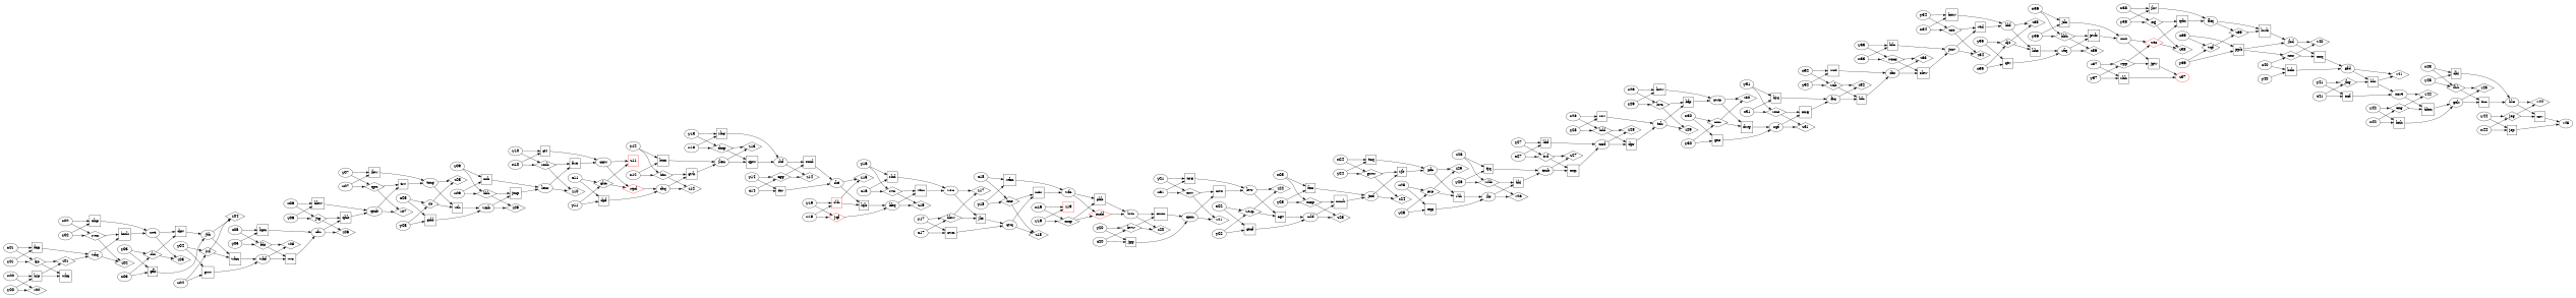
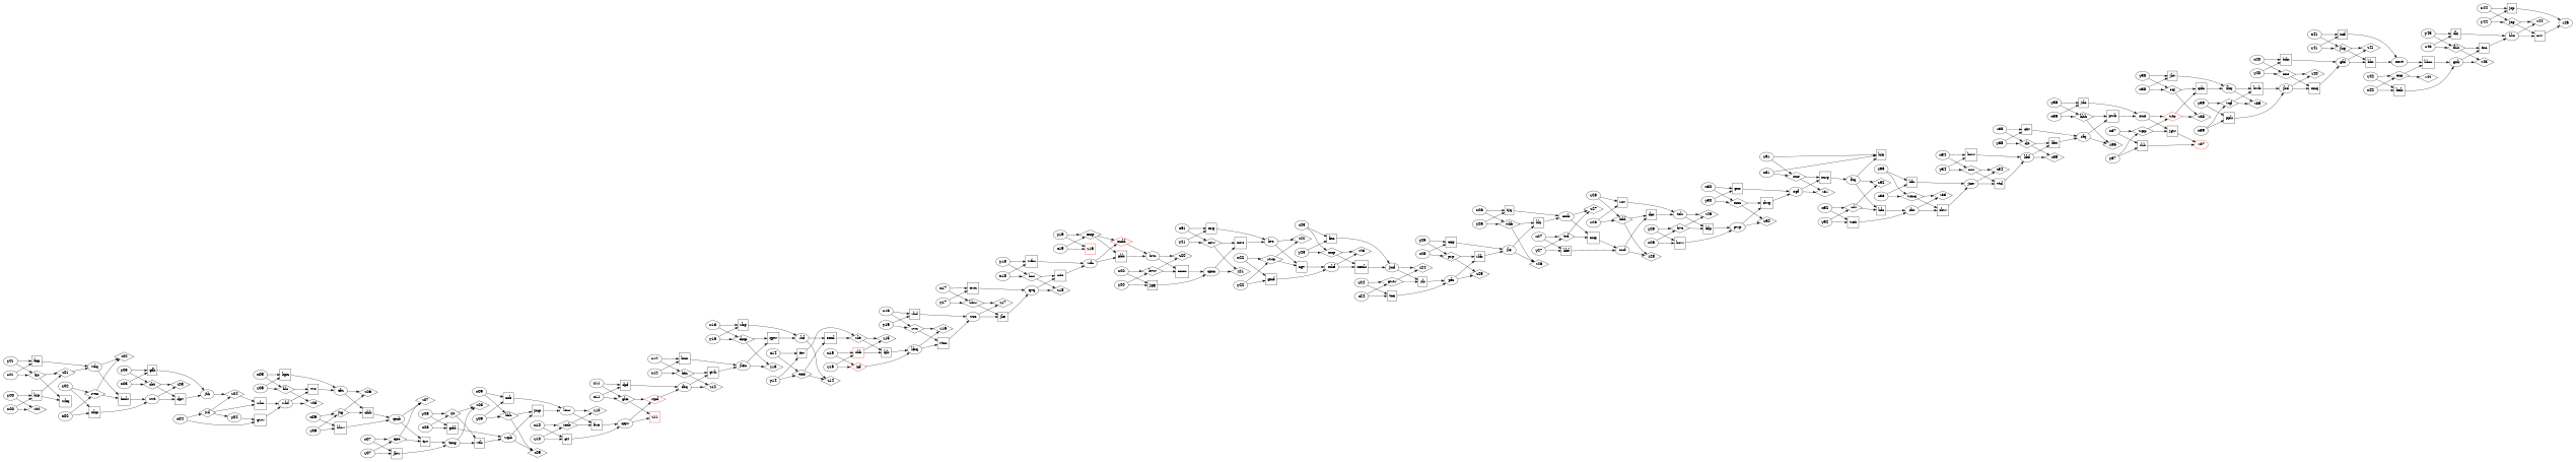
  digraph {
    rankdir=LR
    nnq [shape=square]
    gfd [shape=oval]
    z41 [shape=diamond]
    bbr [shape=square]
    cqg [shape=square]
    jkr [shape=oval]
    hhj [shape=square]
    z26 [shape=diamond]
    fnc [shape=square]
    jmf [shape=oval]
    z24 [shape=diamond]
    rjb [shape=square]
    pwp [shape=oval]
    dwg [shape=square]
    z30 [shape=diamond]
    sgf [shape=oval]
    bfp [shape=square]
    vtd [shape=square]
    khf [shape=oval]
    khs [shape=square]
    z35 [shape=diamond]
    rfq [shape=oval]
    mts [shape=square]
    wfc [shape=oval]
    pbb [shape=square]
    mdd [color=red shape=diamond]
    gvh [shape=square]
    jkm [shape=oval]
    z13 [shape=diamond]
    qpw [shape=square]
    z37 [color=red shape=oval]
    qhk [shape=square]
    qmb [shape=oval]
    z07 [shape=diamond]
    trv [shape=square]
    hwb [shape=square]
    jbd [shape=oval]
    z40 [shape=diamond]
    kdd [shape=diamond]
    z28 [shape=diamond]
    dpr [shape=square]
    tsk [shape=oval]
    sbt [shape=diamond]
    dpv [shape=square]
    z03 [shape=diamond]
    jth [shape=oval]
    z18 [shape=diamond]
    z02 [shape=diamond]
    wmq [shape=diamond]
    z33 [shape=diamond]
    sbw [shape=square]
    jmv [shape=oval]
    ppk [shape=square]
    z22 [shape=diamond]
    tnc [shape=square]
    hks [shape=oval]
    nrv [shape=square]
    z44 [shape=diamond]
    wfm [shape=square]
    gmf [shape=square]
    mkf [shape=oval]
    z23 [shape=diamond]
    mmk [shape=square]
    cmb [shape=oval]
    mqr [shape=square]
    z27 [shape=diamond]
    msf [shape=oval]
    z00 [shape=diamond]
    pwb [shape=square]
    smt [shape=oval]
    jgw [shape=square]
    wts [color=red shape=diamond]
    ncf [shape=square]
    mwt [shape=oval]
    hbm [shape=square]
    z42 [shape=diamond]
    rhf [shape=oval]
    z09 [shape=diamond]
    wrc [shape=oval]
    z17 [shape=diamond]
    jks [shape=square]
    qvq [shape=oval]
    pfc [shape=oval]
    jtg [shape=diamond]
    z06 [shape=diamond]
    z38 [shape=diamond]
    hpn [shape=square]
    cfn [shape=oval]
    nnn [shape=diamond]
    cgv [shape=square]
    jmp [shape=square]
    kmr [shape=oval]
    z10 [shape=diamond]
    fws [shape=square]
    cmp [shape=diamond]
    hvn [shape=oval]
    dbj [shape=square]
    dpf [shape=square]
    dtq [shape=oval]
    z12 [shape=diamond]
    z45 [shape=oval]
    cng [shape=diamond]
    gsk [shape=oval]
    z08 [shape=diamond]
    mcp [shape=diamond]
    whn [shape=square]
    whf [shape=oval]
    vvs [shape=square]
    z05 [shape=diamond]
    kbf [shape=square]
    hfc [shape=square]
    dts [shape=oval]
    z16 [shape=diamond]
    bvr [shape=oval]
    kbb [shape=diamond]
    jdc [shape=square]
    rbg [shape=square]
    smd [shape=square]
    z14 [shape=diamond]
    rkh [shape=square]
    z25 [shape=diamond]
    jsp [shape=square]
    cwn [shape=square]
    hbw [shape=diamond]
    wpd [color=red shape=diamond]
    hnh [shape=square]
    z43 [shape=diamond]
    gwv [shape=square]
    qqw [shape=oval]
    z11 [color=red shape=square]
    fqg [shape=square]
    vdq [shape=oval]
    hmk [shape=square]
    rck [shape=diamond]
    z32 [shape=diamond]
    jqf [color=red shape=diamond]
    kbq [shape=oval]
    vtm [shape=square]
    rhd [shape=square]
    cgg [shape=diamond]
-   rkt [shape=oval]
+   rkt [shape=diamond]
    prp [shape=diamond]
    fkq [shape=oval]
    z39 [shape=diamond]
    jsg [shape=diamond]
    bnn [shape=square]
    tvf [shape=diamond]
    z04 [shape=diamond]
    nhp [shape=square]
    wvt [shape=oval]
    rjs [shape=diamond]
    vth [shape=square]
    wpb [shape=oval]
    gns [shape=square]
    mrg [shape=square]
    z31 [shape=diamond]
    rmb [shape=diamond]
    z21 [shape=diamond]
    wkb [shape=diamond]
    qpm [shape=oval]
    mvs [shape=square]
    rsv [shape=square]
    z29 [shape=diamond]
    hjq [shape=square]
    ftq [shape=oval]
    z01 [shape=diamond]
    hns [shape=diamond]
    tmg [shape=oval]
    rvn [shape=diamond]
    htn [shape=diamond]
    csw [shape=diamond]
    nns [shape=diamond]
    nss [shape=diamond]
    z34 [shape=diamond]
    fhk [shape=diamond]
    fds [shape=diamond]
    kjk [shape=square]
    z15 [shape=diamond]
    jhv [shape=square]
    qtv [shape=square]
    z36 [shape=diamond]
    rvm [shape=diamond]
    dmp [shape=diamond]
    gvj [shape=square]
    wnt [shape=square]
    bvw [shape=diamond]
    cmm [shape=square]
    z20 [shape=diamond]
    rhh [shape=square]
    hjp [shape=square]
    wkq [shape=square]
    jgg [shape=square]
    tjq [shape=square]
    jbw [shape=square]
    kjs [shape=diamond]
    jhg [shape=diamond]
    jvf [shape=diamond]
    gfk [shape=square]
    skh [color=red shape=square]
    hhw [shape=square]
    gkc [shape=diamond]
    qdn [shape=square]
    bfn [shape=square]
    hvc [shape=diamond]
    bsw [shape=square]
    gww [shape=diamond]
    rms [shape=diamond]
    djt [shape=diamond]
    qpc [shape=diamond]
    bnw [shape=square]
    tcq [shape=square]
    gdd [shape=square]
    ttv [shape=square]
    bdn [shape=square]
    vqf [shape=diamond]
    wpp [shape=diamond]
    wwp [shape=diamond]
    csb [shape=square]
    nrg [shape=square]
    sqj [shape=diamond]
    hbh [shape=diamond]
    z19 [color=red shape=square]
    y25
    x25
    y23
    x23
    x28
    y28
    y03
    x03
    y33
    x33
    y39
    x39
    y18
    x18
    y22
    x22
    x00
    y00
    x41
    y41
    x06
    y06
    y05
    x05
    y30
    x30
    x19
    y19
    y43
    x43
    y11
    x11
    y42
    x42
    x27
    y27
    y09
    x09
    y36
    x36
    x13
    y13
    x44
    y44
    x17
    y17
    x04
    y04
    x01
    y01
    y32
    x32
    x15
    y15
    x16
    y16
    x14
    y14
    x12
    y12
    x02
    y02
    y08
    x08
    x10
    y10
    y26
    x26
    x31
    y31
    y21
    n294 [label=x61]
    x40
    y40
    x34
    y34
    y38
    x38
    x35
    y35
    y20
    x20
    y37
    x37
    x07
    y07
    y29
    x29
    y24
    x24
    nnq -> gfd
    gfd -> z41
    gfd -> bbr
    bbr -> mwt
    cqg -> jkr
    jkr -> hhj
    jkr -> z26
    hhj -> cmb
    fnc -> jmf
    jmf -> z24
    jmf -> rjb
    rjb -> pfc
    pwp -> dwg
    pwp -> z30
    dwg -> sgf
    sgf -> mrg
    sgf -> z31
    bfp -> pwp
    vtd -> khf
    khf -> khs
    khf -> z35
    khs -> rfq
    rfq -> pwb
    rfq -> z36
    mts -> wfc
    wfc -> pbb
    wfc -> mdd
    pbb -> hvn
    mdd -> hvn
    gvh -> jkm
    jkm -> z13
    jkm -> qpw
    qpw -> rhf
    qhk -> qmb
    qmb -> z07
    qmb -> trv
    trv -> tmg
    hwb -> jbd
    jbd -> nnq
    jbd -> z40
    kdd -> z28
    kdd -> dpr
    dpr -> tsk
    tsk -> bfp
    tsk -> z29
    sbt -> dpv
    sbt -> z03
    dpv -> jth
-   jth -> whn
+   z04 -> whn
    jth -> z04
    wmq -> z33
    wmq -> sbw
    sbw -> jmv
    jmv -> vtd
    jmv -> z34
    ppk -> jbd
    tnc -> hks
    hks -> nrv
    hks -> z44
    nrv -> z45
    wfm -> wfc
    gmf -> mkf
    mkf -> z23
    mkf -> mmk
    mmk -> jmf
    cmb -> mqr
    cmb -> z27
    mqr -> msf
    msf -> z28
    msf -> dpr
    pwb -> smt
    smt -> jgw
    smt -> wts
    jgw -> z37
    wts -> z38
    wts -> qdn
    ncf -> mwt
    mwt -> hbm
-   mwt -> z42
    hbm -> gsk
    rhf -> smd
    rhf -> z14
    wrc -> z17
    wrc -> jks
    jks -> qvq
    qvq -> mts
    qvq -> z18
    pfc -> rkh
    pfc -> z25
    jtg -> qhk
    jtg -> z06
    hpn -> cfn
    cfn -> qhk
    cfn -> z06
    nnn -> dwg
    nnn -> z30
    cgv -> mkf
    jmp -> kmr
    kmr -> z10
    kmr -> fws
    fws -> qqw
    cmp -> pbb
    cmp -> mdd
    hvn -> cmm
    hvn -> z20
    dbj -> hks
    dpf -> dtq
    dtq -> gvh
    dtq -> z12
    cng -> hbm
    cng -> z42
    gsk -> tnc
    gsk -> z43
    mcp -> z23
    mcp -> mmk
    whn -> whf
    whf -> vvs
    whf -> z05
    vvs -> cfn
    kbf -> msf
    hfc -> dts
    dts -> z33
    dts -> sbw
    bvr -> z22
    bvr -> cgv
    kbb -> z09
    kbb -> jmp
    jdc -> smt
    rbg -> rhf
    smd -> rkt
    rkh -> jkr
    jsp -> z45
    cwn -> qvq
    hbw -> z17
    hbw -> jks
    wpd -> dtq
    hnh -> gsk
    gwv -> whf
    qqw -> wpd
    qqw -> z11
    fqg -> vdq
    vdq -> z02
    vdq -> hmk
    hmk -> wvt
    rck -> hfc
    rck -> z32
    jqf -> kbq
    kbq -> z16
    kbq -> vtm
    vtm -> wrc
    rhd -> wrc
    cgg -> smd
    cgg -> z14
    rkt -> kjk
    rkt -> z15
    prp -> rkh
    prp -> z25
    fkq -> hwb
    fkq -> z39
    jsg -> nrv
    jsg -> z44
    bnn -> jkm
    tvf -> mqr
    tvf -> z27
    nhp -> wvt
    wvt -> dpv
    wvt -> z03
    rjs -> z08
    rjs -> vth
    vth -> wpb
    wpb -> z09
    wpb -> jmp
    gns -> sgf
    mrg -> ftq
    rmb -> z10
    rmb -> fws
    wkb -> hhj
    wkb -> z26
    qpm -> z21
    qpm -> mvs
    mvs -> bvr
    rsv -> tsk
-   hjq -> ftq
+   ftq -> hjq
    ftq -> hfc
    ftq -> z32
    z01 -> vdq
    hns -> mts
    hns -> z18
    tmg -> z08
    tmg -> vth
    rvn -> z16
    rvn -> vtm
    htn -> gvh
    htn -> z12
    csw -> z21
    csw -> mvs
    nns -> nnq
    nns -> z40
    nss -> vtd
    nss -> z34
    fhk -> tnc
    fhk -> z43
    fds -> vvs
    fds -> z05
    kjk -> kbq
    jhv -> fkq
    qtv -> rfq
    rvm -> z02
    rvm -> hmk
    dmp -> z13
    dmp -> qpw
    gvj -> qqw
    wnt -> dts
    bvw -> cmm
    bvw -> z20
    cmm -> qpm
    rhh -> z37
    hjp -> z01
    hjp -> wkq
    jgg -> qpm
    tjq -> cmb
    jbw -> tmg
    kjs -> z01
    kjs -> wkq
-   bbr -> z41
+   jhg -> z41
    jhg -> bbr
    jvf -> whn
    jvf -> z04
    gfk -> jth
    skh -> kjk
    skh -> z15
    hhw -> qmb
    gkc -> wpd
    gkc -> z11
    qdn -> fkq
    bfn -> jmv
    hvc -> bfp
    hvc -> z29
    bsw -> pwp
    gww -> z24
    gww -> rjb
    rms -> mrg
    rms -> z31
    djt -> khs
    djt -> z35
    qpc -> z07
    qpc -> trv
    bnw -> khf
    tcq -> pfc
    gdd -> wpb
    ttv -> rkt
    bdn -> gfd
-   z39 -> hwb
+   vqf -> hwb
    vqf -> z39
    wpp -> jgw
    wpp -> wts
    wwp -> z22
    wwp -> cgv
    csb -> kmr
    nrg -> bvr
    sqj -> z38
    sqj -> qdn
    hbh -> pwb
    hbh -> z36
    y25 -> cqg
    y25 -> prp
    x25 -> cqg
    x25 -> prp
    y23 -> fnc
    y23 -> mcp
    x23 -> fnc
    x23 -> mcp
    x28 -> kdd
    x28 -> rsv
    y28 -> kdd
    y28 -> rsv
    y03 -> sbt
    y03 -> gfk
    x03 -> sbt
    x03 -> gfk
    y33 -> wmq
    y33 -> bfn
    x33 -> wmq
    x33 -> bfn
    y39 -> ppk
    y39 -> vqf
    x39 -> ppk
    x39 -> vqf
    y18 -> wfm
    y18 -> hns
    x18 -> wfm
    x18 -> hns
    y22 -> gmf
    y22 -> wwp
    x22 -> gmf
    x22 -> wwp
    x00 -> z00
    x00 -> hjp
    y00 -> z00
    y00 -> hjp
    x41 -> ncf
    x41 -> jhg
    y41 -> ncf
    y41 -> jhg
    x06 -> jtg
    x06 -> hhw
    y06 -> jtg
    y06 -> hhw
    y05 -> hpn
    y05 -> fds
    x05 -> hpn
    x05 -> fds
    y30 -> nnn
    y30 -> gns
    x30 -> nnn
    x30 -> gns
    x19 -> cmp
    x19 -> z19
    y19 -> cmp
    y19 -> z19
    y43 -> dbj
    y43 -> fhk
    x43 -> dbj
    x43 -> fhk
    y11 -> dpf
    y11 -> gkc
    x11 -> dpf
    x11 -> gkc
    y42 -> cng
    y42 -> hnh
    x42 -> cng
    x42 -> hnh
    x27 -> kbf
    x27 -> tvf
    y27 -> kbf
    y27 -> tvf
    y09 -> kbb
    y09 -> csb
    x09 -> kbb
    x09 -> csb
    y36 -> jdc
    y36 -> hbh
    x36 -> jdc
    x36 -> hbh
    x13 -> rbg
    x13 -> dmp
    y13 -> rbg
    y13 -> dmp
    x44 -> jsp
    x44 -> jsg
    y44 -> jsp
    y44 -> jsg
    x17 -> cwn
    x17 -> hbw
    y17 -> cwn
    y17 -> hbw
    x04 -> gwv
    x04 -> jvf
    y04 -> gwv
-   y04 -> jvf
+   jvf -> y04
    x01 -> fqg
    x01 -> kjs
    y01 -> fqg
    y01 -> kjs
    y32 -> rck
    y32 -> wnt
    x32 -> rck
    x32 -> wnt
    x15 -> jqf
    x15 -> skh
    y15 -> jqf
    y15 -> skh
    x16 -> rhd
    x16 -> rvn
    y16 -> rhd
    y16 -> rvn
    x14 -> cgg
    x14 -> ttv
    y14 -> cgg
    y14 -> ttv
    x12 -> bnn
    x12 -> htn
    y12 -> bnn
    y12 -> htn
    x02 -> nhp
    x02 -> rvm
    y02 -> nhp
    y02 -> rvm
    y08 -> rjs
    y08 -> gdd
    x08 -> rjs
    x08 -> gdd
    x10 -> rmb
    x10 -> gvj
    y10 -> rmb
    y10 -> gvj
    y26 -> wkb
    y26 -> tjq
    x26 -> wkb
    x26 -> tjq
    x31 -> hjq
    x31 -> rms
    y31 -> hjq
    y31 -> rms
    y21 -> csw
    y21 -> nrg
    n294 -> csw
    n294 -> nrg
    x40 -> nns
    x40 -> bdn
-   ppk -> nns
+   y40 -> nns
    y40 -> bdn
    x34 -> nss
    x34 -> bnw
    y34 -> nss
    y34 -> bnw
    y38 -> jhv
    y38 -> sqj
    x38 -> jhv
    x38 -> sqj
    x35 -> qtv
    x35 -> djt
    y35 -> qtv
    y35 -> djt
    y20 -> bvw
    y20 -> jgg
    x20 -> bvw
    x20 -> jgg
    y37 -> rhh
    y37 -> wpp
    x37 -> rhh
    x37 -> wpp
    x07 -> jbw
    x07 -> qpc
    y07 -> jbw
    y07 -> qpc
    y29 -> hvc
    y29 -> bsw
    x29 -> hvc
    x29 -> bsw
    y24 -> gww
    y24 -> tcq
    x24 -> gww
    x24 -> tcq
  }
